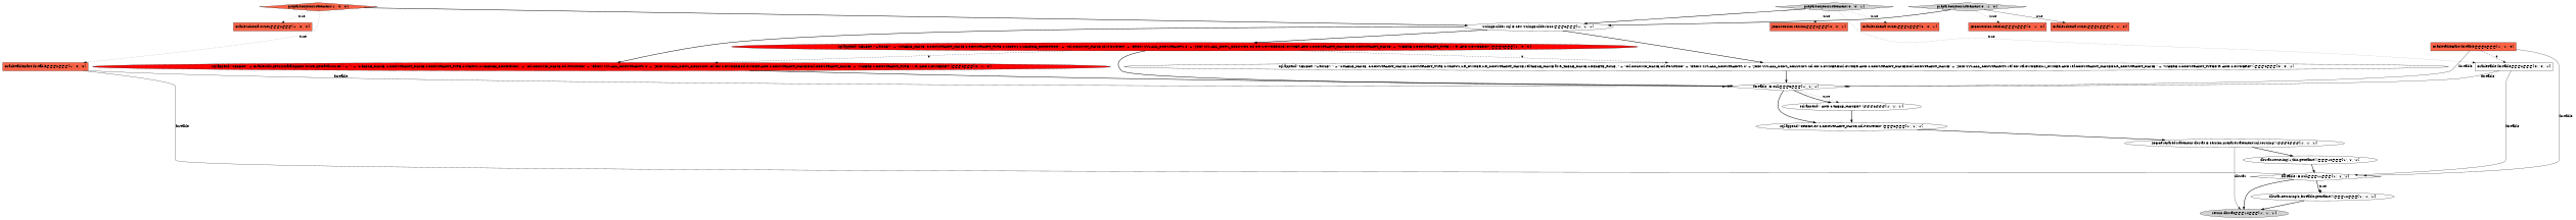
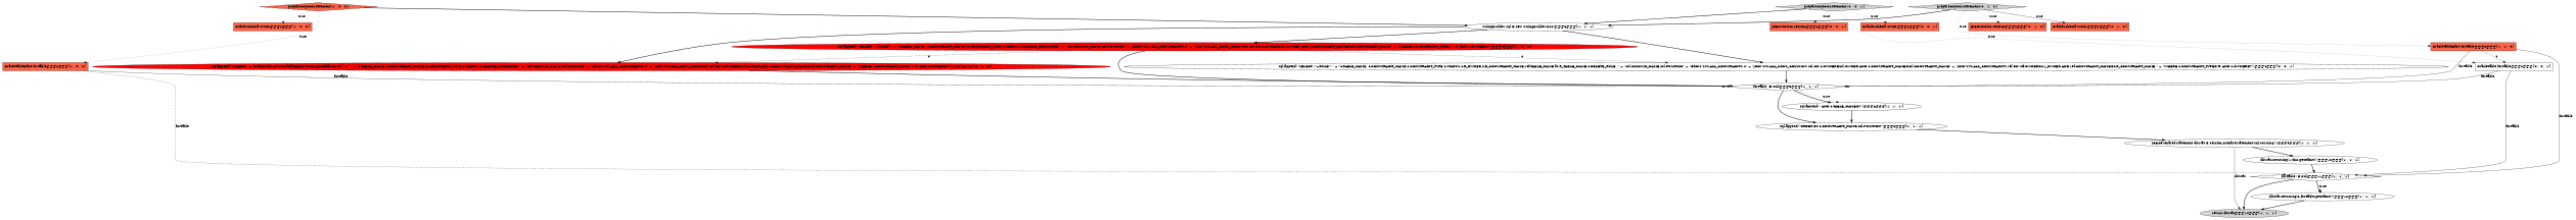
  digraph {
    node [fillcolor=white shape=ellipse style=filled]
    edge [style=bold]
    n1 [fillcolor=tomato label="prepareObjectsStatement['1', '0', '0']" shape=diamond]
    n2 [label="StringBuilder sql = new StringBuilder(500)@@@3@@@['1', '1', '1']"]
    n3 [fillcolor=tomato label="OracleTableBase forTable@@@2@@@['1', '0', '0']" shape=box]
    n4 [fillcolor=tomato label="OracleSchema owner@@@2@@@['1', '0', '0']" shape=box]
    n5 [fillcolor=red label="sql.append(\"SELECT \" + OracleUtils.getSysCatalogHint(owner.getDataSource()) + \"\" + \"c.TABLE_NAME, c.CONSTRAINT_NAME,c.CONSTRAINT_TYPE,c.STATUS,c.SEARCH_CONDITION,\" + \"col.COLUMN_NAME,col.POSITION\" + \"FROM SYS.ALL_CONSTRAINTS c\" + \"JOIN SYS.ALL_CONS_COLUMNS col ON c.OWNER=col.OWNER AND c.CONSTRAINT_NAME=col.CONSTRAINT_NAME\" + \"WHERE c.CONSTRAINT_TYPE<>'R' AND c.OWNER=?\")@@@4@@@['0', '1', '0']"]
    n6 [label="sql.append(\"SELECT /*+RULE*/ \" + \"c.TABLE_NAME, c.CONSTRAINT_NAME,c.CONSTRAINT_TYPE,c.STATUS,c.R_OWNER,c.R_CONSTRAINT_NAME,ref.TABLE_NAME as R_TABLE_NAME,c.DELETE_RULE, \" + \"col.COLUMN_NAME,col.POSITION\" + \"FROM SYS.ALL_CONSTRAINTS c\" + \"JOIN SYS.ALL_CONS_COLUMNS col ON c.OWNER=col.OWNER AND c.CONSTRAINT_NAME=col.CONSTRAINT_NAME\" + \"JOIN SYS.ALL_CONSTRAINTS ref ON ref.OWNER=c.r_OWNER AND ref.CONSTRAINT_NAME=c.R_CONSTRAINT_NAME \" + \"WHERE c.CONSTRAINT_TYPE='R' AND c.OWNER=?\")@@@4@@@['0', '0', '1']"]
    n7 [fillcolor=red label="sql.append(\"SELECT /*+RULE*/\" + \"c.TABLE_NAME, c.CONSTRAINT_NAME,c.CONSTRAINT_TYPE,c.STATUS,c.SEARCH_CONDITION,\" + \"col.COLUMN_NAME,col.POSITION\" + \"FROM SYS.ALL_CONSTRAINTS c\" + \"JOIN SYS.ALL_CONS_COLUMNS col ON c.OWNER=col.OWNER AND c.CONSTRAINT_NAME=col.CONSTRAINT_NAME\" + \"WHERE c.CONSTRAINT_TYPE<>'R' AND c.OWNER=?\")@@@4@@@['1', '0', '0']"]
    n8 [label="forTable != null@@@5@@@['1', '1', '1']" shape=diamond]
    n9 [label="forTable != null@@@11@@@['1', '1', '1']" shape=diamond]
    n10 [fillcolor=tomato label="OracleTableBase forTable@@@2@@@['1', '1', '0']" shape=box]
    n11 [label="OracleTable forTable@@@2@@@['0', '0', '1']" shape=box]
    n12 [label="dbStat.setString(2,forTable.getName())@@@12@@@['1', '1', '1']"]
    n13 [fillcolor=lightgray label="return dbStat@@@14@@@['1', '1', '1']"]
    n14 [label="sql.append(\"ORDER BY c.CONSTRAINT_NAME,col.POSITION\")@@@8@@@['1', '1', '1']"]
    n15 [label="sql.append(\" AND c.TABLE_NAME=?\")@@@6@@@['1', '1', '1']"]
    n16 [label="JDBCPreparedStatement dbStat = session.prepareStatement(sql.toString())@@@9@@@['1', '1', '1']"]
    n17 [fillcolor=lightgray label="prepareObjectsStatement['0', '0', '1']" shape=diamond]
    n18 [fillcolor=tomato label="OracleSchema owner@@@2@@@['0', '0', '1']" shape=box]
    n19 [fillcolor=tomato label="JDBCSession session@@@2@@@['0', '0', '1']" shape=box]
    n20 [fillcolor=lightgray label="prepareObjectsStatement['0', '1', '0']" shape=diamond]
    n21 [fillcolor=tomato label="OracleSchema owner@@@2@@@['0', '1', '0']" shape=box]
    n22 [fillcolor=tomato label="JDBCSession session@@@2@@@['0', '1', '0']" shape=box]
    n23 [label="dbStat.setString(1,this.getName())@@@10@@@['1', '1', '1']"]
    n1 -> n2
    n1 -> n3 [label=true style=dotted]
    n1 -> n4 [label=true style=dotted]
    n2 -> n5
    n2 -> n6
    n2 -> n7
    n3 -> n8 [label=forTable style=solid]
-   n3 -> n9 [label=forTable style=solid]
+   n3 -> n9 [label=forTable style=dashed]
    n5 -> n8
    n6 -> n8
    n7 -> n5 [label=0 style=dashed]
    n7 -> n6 [label=0 style=dashed]
    n7 -> n8
    n8 -> n14
    n8 -> n15 [label=true style=dotted]
    n8 -> n15
    n9 -> n12 [label=true style=dotted]
    n9 -> n12
    n9 -> n13
    n10 -> n8 [label=forTable style=solid]
    n10 -> n9 [label=forTable style=solid]
    n10 -> n11 [label=0 style=dashed]
    n11 -> n8 [label=forTable style=solid]
    n11 -> n9 [label=forTable style=solid]
    n12 -> n13
    n14 -> n16
    n15 -> n14
    n16 -> n13 [label=dbStat style=solid]
    n16 -> n23
    n17 -> n2
    n17 -> n11 [label=true style=dotted]
    n17 -> n18 [label=true style=dotted]
    n17 -> n19 [label=true style=dotted]
    n20 -> n2
+   n20 -> n10 [label=true style=dotted]
    n20 -> n21 [label=true style=solid]
    n20 -> n22 [label=true style=dotted]
    n23 -> n9
  }
